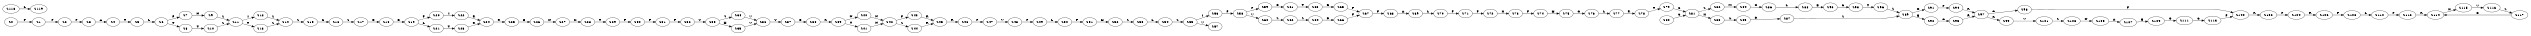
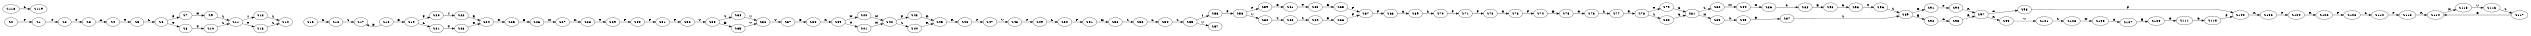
  strict digraph {
    rankdir=LR
    S0
    S1
    S2
    S3
    S4
    S5
    S6
    S7
    S8
    S9
    S10
    S11
    S12
    S13
    S14
    S15
    S16
    S17
    S18
    S19
    S20
    S21
    S22
    S23
    S24
    S25
    S26
    S27
    S28
    S29
    S30
    S31
    S32
    S33
    S34
    S35
    S36
    S37
    S38
    S39
    S40
    S41
    S42
    S43
    S44
    S45
    S46
    S47
    S48
    S49
    S50
    S51
    S52
    S53
    S54
    S55
    S56
    S57
    S58
    S59
    S60
    S61
    S62
    S63
    S64
    S65
    S66
    S67
    S68
    S69
    S70
    S71
    S72
    S73
    S74
    S75
    S76
    S77
    S78
    S79
    S80
    S81
    S82
    S83
    S84
    S85
    S86
    S87
    S88
    S89
    S90
    S91
    S92
    S93
    S94
    S95
    S96
    S97
    S98
    S99
    n101 [label=S140]
    S101
    S102
    S103
    S104
    S105
    S106
    S107
    S108
    S109
    S110
    S111
    S112
    S113
    S114
    S115
    S116
    S117
    S118
    S119
    S0 -> S1 [label=P]
    S1 -> S2 [label=P]
    S2 -> S3 [label=P]
    S3 -> S4 [label=A]
    S4 -> S5 [label=T]
    S5 -> S6 [label=L]
    S6 -> S7 [label=P]
    S6 -> S8 [label=T]
    S7 -> S9 [label=N]
    S8 -> S10 [label=T]
    S9 -> S11 [label=S]
    S10 -> S11 [label=S]
    S11 -> S12 [label=I]
    S11 -> S13 [label=T]
    S12 -> S14 [label=S]
    S13 -> S14 [label=S]
-   S14 -> S15 [label=S]
    S15 -> S16 [label=G]
    S16 -> S17 [label=S]
-   S17 -> S18 [label=D]
+   S18 -> S17 [label=D]
    S18 -> S19 [label=E]
    S19 -> S20 [label=P]
    S19 -> S21 [label=L]
    S20 -> S22 [label=I]
    S21 -> S23 [label=T]
    S22 -> S24 [label=R]
    S23 -> S24 [label=R]
    S24 -> S25 [label=R]
    S25 -> S26 [label=E]
    S26 -> S27 [label=N]
    S27 -> S28 [label=K]
    S28 -> S29 [label=T]
    S29 -> S30 [label=P]
    S30 -> S31 [label=P]
    S31 -> S32 [label=P]
    S32 -> S33 [label=Y]
    S33 -> S34 [label=S]
    S33 -> S35 [label=H]
    S34 -> S36 [label=V]
    S35 -> S36 [label=V]
    S36 -> S37 [label=Y]
    S37 -> S38 [label=E]
    S38 -> S39 [label=R]
    S39 -> S40 [label=N]
    S39 -> S41 [label=T]
    S40 -> S42 [label=N]
    S41 -> S42 [label=N]
    S42 -> S43 [label=P]
    S42 -> S44 [label=S]
    S43 -> S45 [label=R]
    S44 -> S45 [label=R]
    S45 -> S46 [label=R]
    S46 -> S47 [label=P]
    S47 -> S48 [label=V]
    S48 -> S49 [label=P]
    S49 -> S50 [label=L]
    S50 -> S51 [label=P]
    S51 -> S52 [label=H]
    S52 -> S53 [label=S]
    S53 -> S54 [label=L]
    S54 -> S55 [label=S]
    S55 -> S56 [label=I]
    S55 -> S57 [label=V]
    S56 -> S58 [label=P]
    S58 -> S59 [label=P]
    S58 -> S60 [label=V]
    S59 -> S61 [label=Q]
    S60 -> S62 [label=S]
    S61 -> S63 [label=T]
    S62 -> S64 [label=S]
    S63 -> S65 [label=E]
    S64 -> S66 [label=D]
    S65 -> S67 [label=P]
    S66 -> S67 [label=P]
    S67 -> S68 [label=P]
    S68 -> S69 [label=A]
    S69 -> S70 [label=L]
    S70 -> S71 [label=P]
    S71 -> S72 [label=P]
    S72 -> S73 [label=K]
    S73 -> S74 [label=P]
    S74 -> S75 [label=H]
    S75 -> S76 [label=Q]
    S76 -> S77 [label=L]
    S77 -> S78 [label=R]
    S78 -> S79 [label=T]
+   S78 -> S80 [label=S]
    S79 -> S81 [label=G]
    S80 -> S81 [label=G]
    S81 -> S82 [label=S]
    S81 -> S83 [label=K]
    S82 -> S84 [label=M]
    S83 -> S85 [label=L]
    S84 -> S86 [label=K]
    S85 -> S87 [label=D]
    S86 -> S88 [label=L]
    S87 -> S89 [label=S]
    S88 -> S90 [label=E]
    S89 -> S91 [label=D]
    S89 -> S92 [label=E]
    S90 -> S93 [label=G]
    S91 -> S94 [label=P]
    S92 -> S95 [label=A]
    S93 -> S96 [label=T]
    S94 -> S97 [label=R]
    S95 -> S97 [label=R]
    S96 -> S89 [label=S]
    S97 -> S98 [label=A]
    S97 -> S99 [label=R]
    S98 -> n101 [label=P]
    S99 -> S101 [label=V]
    n101 -> S102 [label=R]
    S101 -> S103 [label=S]
    S102 -> S104 [label=P]
    S103 -> S105 [label=N]
    S104 -> S106 [label=R]
    S105 -> S107 [label=A]
    S106 -> S108 [label=P]
    S107 -> S109 [label=E]
    S108 -> S110 [label=L]
    S109 -> S111 [label=Q]
    S110 -> S112 [label=P]
    S111 -> S113 [label=G]
    S112 -> S114 [label=R]
    S113 -> n101 [label=P]
    S114 -> S115 [label=K]
    S115 -> S116 [label=V]
    S116 -> S117 [label=S]
    S117 -> S114 [label=Q]
    S118 -> S119 [label=L]
  }
